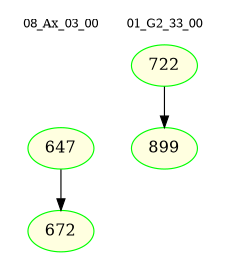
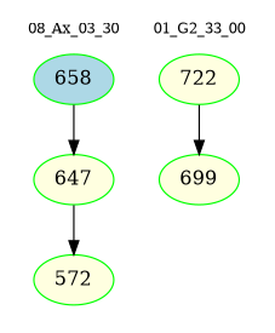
  digraph {
    node [color=green fillcolor=lightyellow style=filled]
    edge [color=black]
+   n1 [fillcolor=lightblue label=658]
    n2 [label=647]
-   n3 [label=672]
+   n3 [label=572]
    n4 [label=722]
-   n5 [label=899]
+   n5 [label=699]
    subgraph cluster_1 {
      color=white
      fontsize=10
-     label="08_Ax_03_00"
+     label="08_Ax_03_30"
+     n1
      n2
      n3
    }
    subgraph cluster_2 {
      color=white
      fontsize=10
      label="01_G2_33_00"
      n4
      n5
    }
+   n1 -> n2
    n2 -> n3
    n4 -> n5
  }
